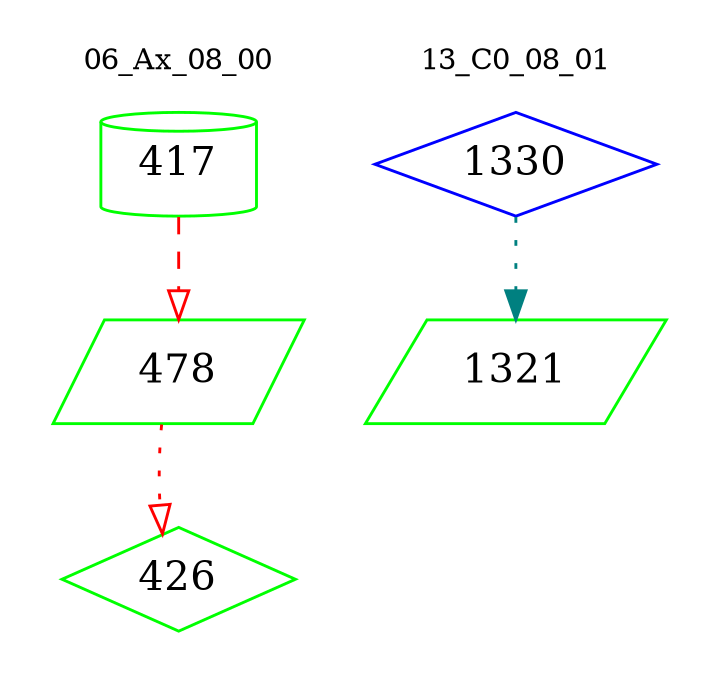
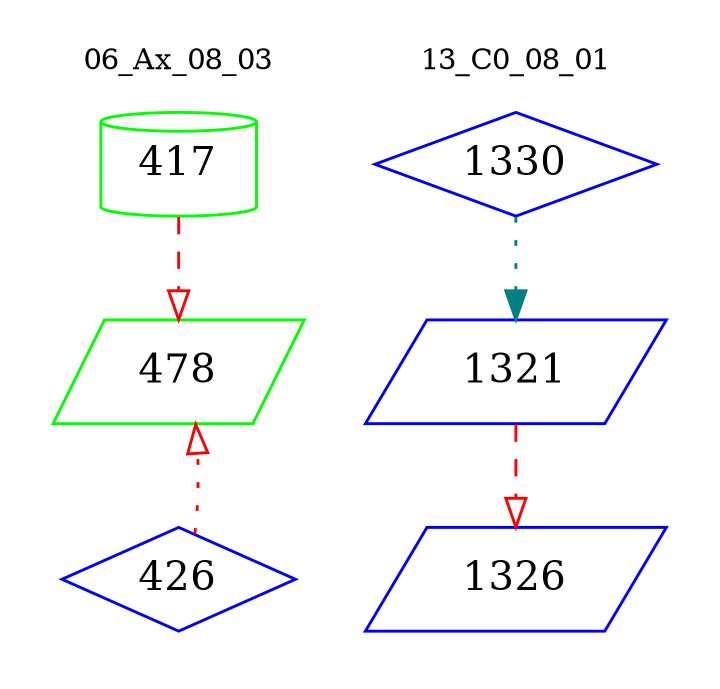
  digraph {
    node [color=green shape=parallelogram]
    edge [arrowhead=onormal color=red style=dashed]
    n1 [label=417 shape=cylinder]
    n2 [label=478]
-   n3 [label=426 shape=diamond]
+   n3 [color=blue label=426 shape=diamond]
    n4 [color=blue label=1330 shape=diamond]
-   n5 [label=1321]
+   n5 [color=blue label=1321]
+   n6 [color=blue label=1326]
    subgraph cluster_1 {
      color=white
      fontsize=10
-     label="06_Ax_08_00"
+     label="06_Ax_08_03"
      n1
      n2
      n3
    }
    subgraph cluster_2 {
      color=white
      fontsize=10
      label="13_C0_08_01"
      n4
      n5
+     n6
    }
    n1 -> n2
-   n2 -> n3 [style=dotted]
+   n3 -> n2 [style=dotted]
    n4 -> n5 [arrowhead=normal color=teal style=dotted]
+   n5 -> n6
  }
